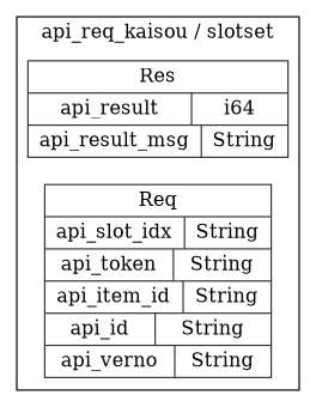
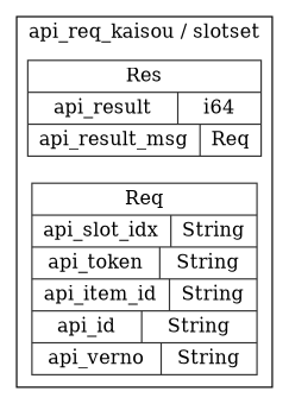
  digraph {
    rankdir=LR
    node [color=gray20 shape=record style=solid]
-   n1 [label="<Res> Res  | { api_result | <api_result> i64 } | { api_result_msg | <api_result_msg> String }"]
+   n1 [label="<Res> Res  | { api_result | <api_result> i64 } | { api_result_msg | <api_result_msg> Req }"]
    n2 [label="<Req> Req  | { api_slot_idx | <api_slot_idx> String } | { api_token | <api_token> String } | { api_item_id | <api_item_id> String } | { api_id | <api_id> String } | { api_verno | <api_verno> String }"]
    subgraph cluster_1 {
      label="api_req_kaisou / slotset"
      n1
      n2
    }
  }
